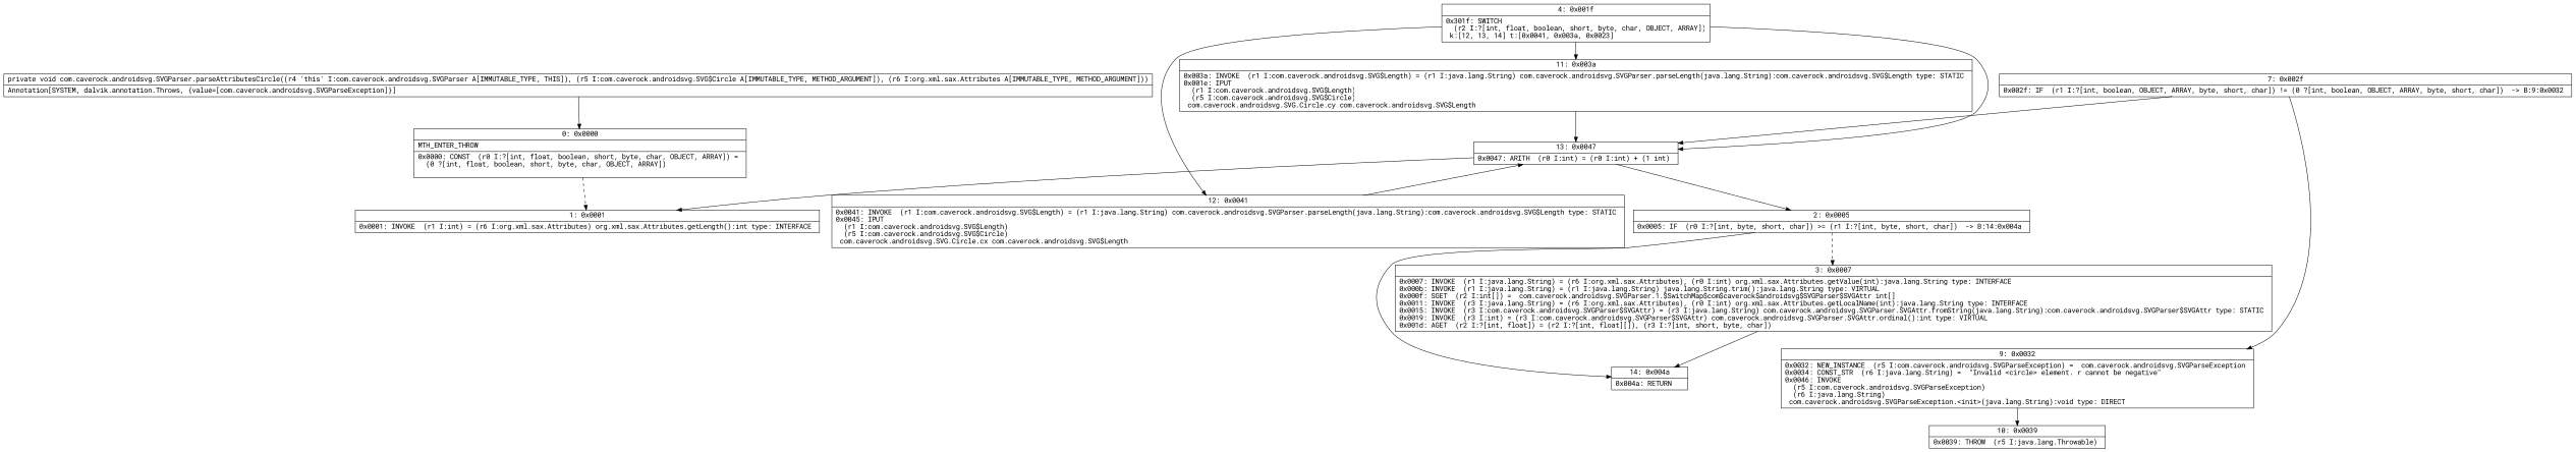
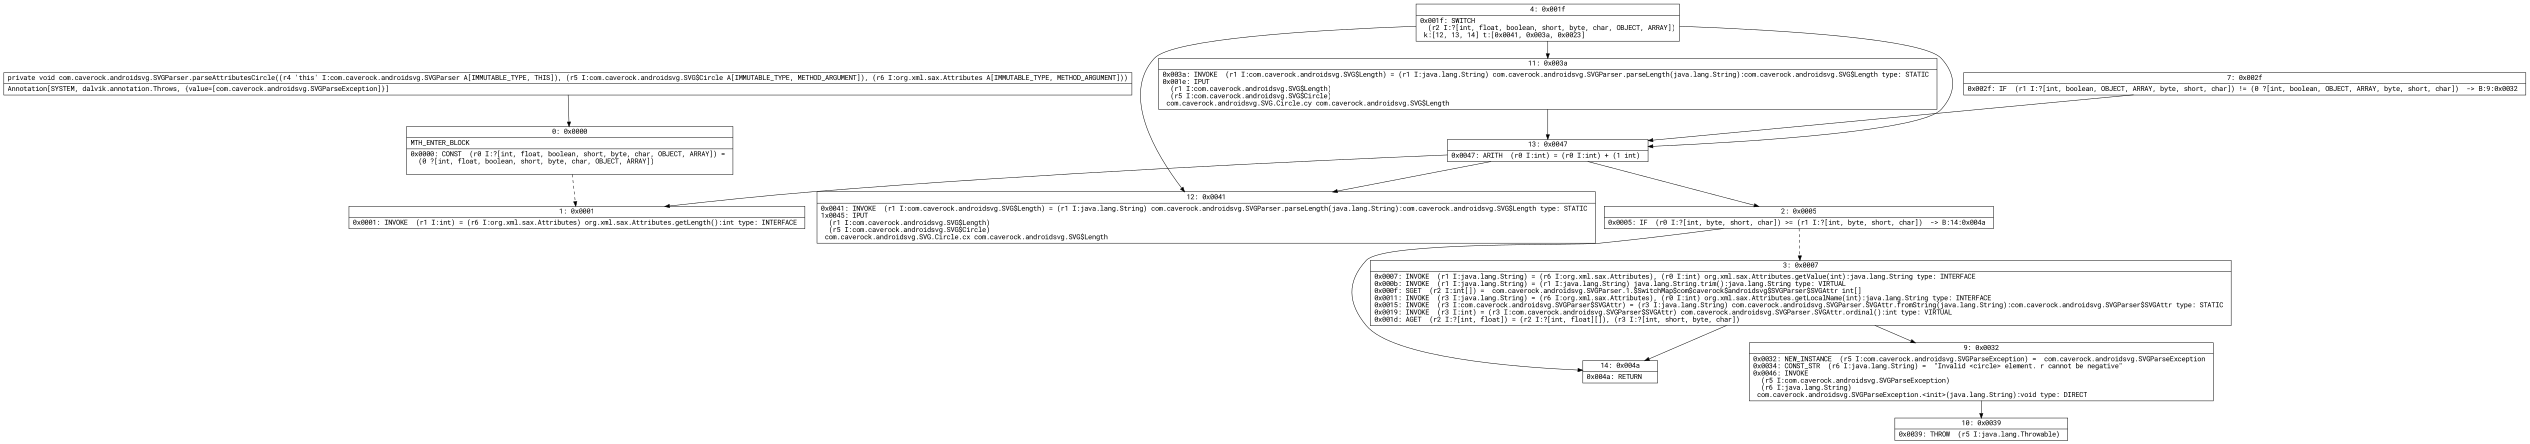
  digraph {
    fontname="Roboto Mono"
    node [fontname="Roboto Mono" shape=record]
    edge [fontname="Roboto Mono"]
-   n1 [label="{0\:\ 0x0000|MTH_ENTER_THROW\l|0x0000: CONST  (r0 I:?[int, float, boolean, short, byte, char, OBJECT, ARRAY]) = \l  (0 ?[int, float, boolean, short, byte, char, OBJECT, ARRAY])\l \l}"]
+   n1 [label="{0\:\ 0x0000|MTH_ENTER_BLOCK\l|0x0000: CONST  (r0 I:?[int, float, boolean, short, byte, char, OBJECT, ARRAY]) = \l  (0 ?[int, float, boolean, short, byte, char, OBJECT, ARRAY])\l \l}"]
    n2 [label="{1\:\ 0x0001|0x0001: INVOKE  (r1 I:int) = (r6 I:org.xml.sax.Attributes) org.xml.sax.Attributes.getLength():int type: INTERFACE \l}"]
    n3 [label="{2\:\ 0x0005|0x0005: IF  (r0 I:?[int, byte, short, char]) \>= (r1 I:?[int, byte, short, char])  \-\> B:14:0x004a \l}"]
    n4 [label="{3\:\ 0x0007|0x0007: INVOKE  (r1 I:java.lang.String) = (r6 I:org.xml.sax.Attributes), (r0 I:int) org.xml.sax.Attributes.getValue(int):java.lang.String type: INTERFACE \l0x000b: INVOKE  (r1 I:java.lang.String) = (r1 I:java.lang.String) java.lang.String.trim():java.lang.String type: VIRTUAL \l0x000f: SGET  (r2 I:int[]) =  com.caverock.androidsvg.SVGParser.1.$SwitchMap$com$caverock$androidsvg$SVGParser$SVGAttr int[] \l0x0011: INVOKE  (r3 I:java.lang.String) = (r6 I:org.xml.sax.Attributes), (r0 I:int) org.xml.sax.Attributes.getLocalName(int):java.lang.String type: INTERFACE \l0x0015: INVOKE  (r3 I:com.caverock.androidsvg.SVGParser$SVGAttr) = (r3 I:java.lang.String) com.caverock.androidsvg.SVGParser.SVGAttr.fromString(java.lang.String):com.caverock.androidsvg.SVGParser$SVGAttr type: STATIC \l0x0019: INVOKE  (r3 I:int) = (r3 I:com.caverock.androidsvg.SVGParser$SVGAttr) com.caverock.androidsvg.SVGParser.SVGAttr.ordinal():int type: VIRTUAL \l0x001d: AGET  (r2 I:?[int, float]) = (r2 I:?[int, float][]), (r3 I:?[int, short, byte, char]) \l}"]
    n5 [label="{14\:\ 0x004a|0x004a: RETURN   \l}"]
-   n6 [label="{4\:\ 0x001f|0x301f: SWITCH  \l  (r2 I:?[int, float, boolean, short, byte, char, OBJECT, ARRAY])\l k:[12, 13, 14] t:[0x0041, 0x003a, 0x0023] \l}"]
+   n6 [label="{4\:\ 0x001f|0x001f: SWITCH  \l  (r2 I:?[int, float, boolean, short, byte, char, OBJECT, ARRAY])\l k:[12, 13, 14] t:[0x0041, 0x003a, 0x0023] \l}"]
    n7 [label="{11\:\ 0x003a|0x003a: INVOKE  (r1 I:com.caverock.androidsvg.SVG$Length) = (r1 I:java.lang.String) com.caverock.androidsvg.SVGParser.parseLength(java.lang.String):com.caverock.androidsvg.SVG$Length type: STATIC \l0x001e: IPUT  \l  (r1 I:com.caverock.androidsvg.SVG$Length)\l  (r5 I:com.caverock.androidsvg.SVG$Circle)\l com.caverock.androidsvg.SVG.Circle.cy com.caverock.androidsvg.SVG$Length \l}"]
-   n8 [label="{12\:\ 0x0041|0x0041: INVOKE  (r1 I:com.caverock.androidsvg.SVG$Length) = (r1 I:java.lang.String) com.caverock.androidsvg.SVGParser.parseLength(java.lang.String):com.caverock.androidsvg.SVG$Length type: STATIC \l0x0045: IPUT  \l  (r1 I:com.caverock.androidsvg.SVG$Length)\l  (r5 I:com.caverock.androidsvg.SVG$Circle)\l com.caverock.androidsvg.SVG.Circle.cx com.caverock.androidsvg.SVG$Length \l}"]
+   n8 [label="{12\:\ 0x0041|0x0041: INVOKE  (r1 I:com.caverock.androidsvg.SVG$Length) = (r1 I:java.lang.String) com.caverock.androidsvg.SVGParser.parseLength(java.lang.String):com.caverock.androidsvg.SVG$Length type: STATIC \l1x0045: IPUT  \l  (r1 I:com.caverock.androidsvg.SVG$Length)\l  (r5 I:com.caverock.androidsvg.SVG$Circle)\l com.caverock.androidsvg.SVG.Circle.cx com.caverock.androidsvg.SVG$Length \l}"]
    n9 [label="{13\:\ 0x0047|0x0047: ARITH  (r0 I:int) = (r0 I:int) + (1 int) \l}"]
    n10 [label="{7\:\ 0x002f|0x002f: IF  (r1 I:?[int, boolean, OBJECT, ARRAY, byte, short, char]) != (0 ?[int, boolean, OBJECT, ARRAY, byte, short, char])  \-\> B:9:0x0032 \l}"]
    n11 [label="{9\:\ 0x0032|0x0032: NEW_INSTANCE  (r5 I:com.caverock.androidsvg.SVGParseException) =  com.caverock.androidsvg.SVGParseException \l0x0034: CONST_STR  (r6 I:java.lang.String) =  \"Invalid \<circle\> element. r cannot be negative\" \l0x0046: INVOKE  \l  (r5 I:com.caverock.androidsvg.SVGParseException)\l  (r6 I:java.lang.String)\l com.caverock.androidsvg.SVGParseException.\<init\>(java.lang.String):void type: DIRECT \l}"]
    n12 [label="{10\:\ 0x0039|0x0039: THROW  (r5 I:java.lang.Throwable) \l}"]
    n13 [label="{private void com.caverock.androidsvg.SVGParser.parseAttributesCircle((r4 'this' I:com.caverock.androidsvg.SVGParser A[IMMUTABLE_TYPE, THIS]), (r5 I:com.caverock.androidsvg.SVG$Circle A[IMMUTABLE_TYPE, METHOD_ARGUMENT]), (r6 I:org.xml.sax.Attributes A[IMMUTABLE_TYPE, METHOD_ARGUMENT]))  | Annotation[SYSTEM, dalvik.annotation.Throws, \{value=[com.caverock.androidsvg.SVGParseException]\}]\l}"]
    n1 -> n2 [style=dashed]
    n3 -> n4 [style=dashed]
    n3 -> n5
    n4 -> n5
    n6 -> n7
    n6 -> n8
    n6 -> n9
    n7 -> n9
-   n8 -> n9
+   n9 -> n8
    n9 -> n2
    n9 -> n3
    n10 -> n9 [style=solid]
-   n10 -> n11
+   n4 -> n11
    n11 -> n12
    n13 -> n1
  }
